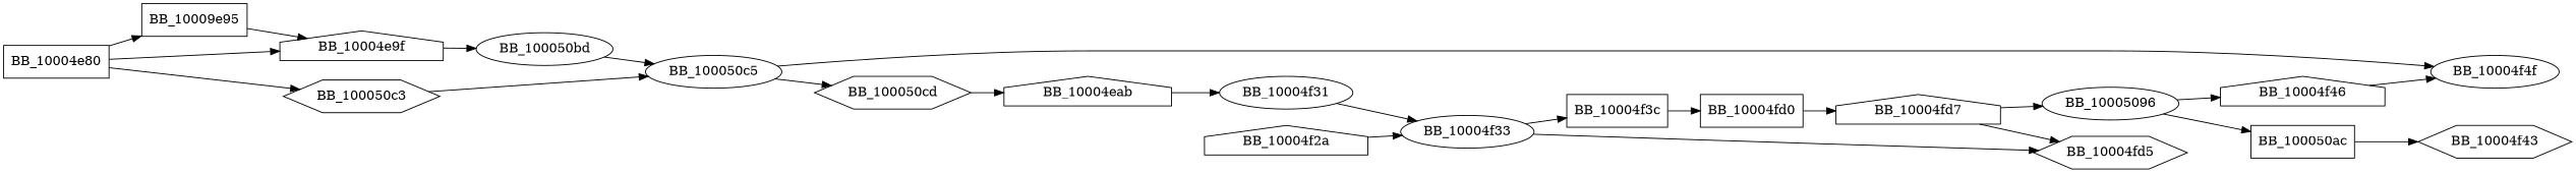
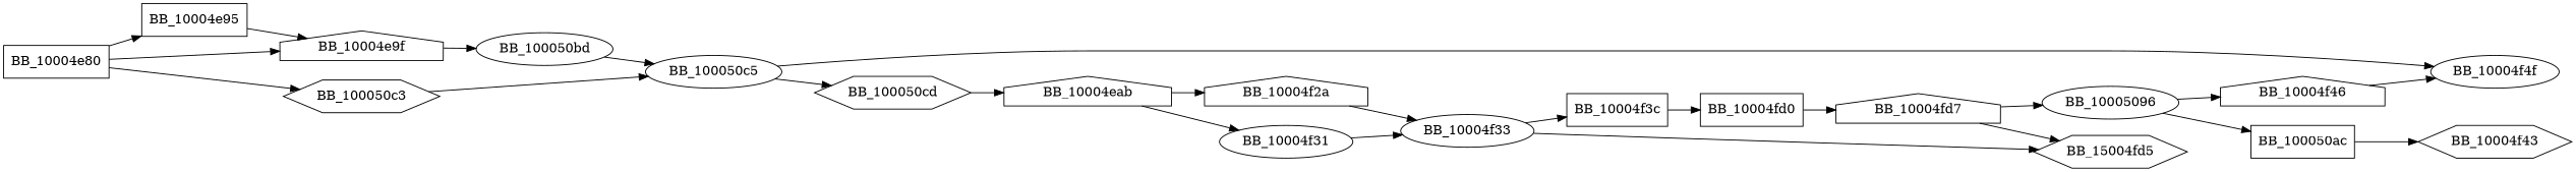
  digraph {
    rankdir=LR
    node [shape=ellipse]
    BB_10004e80 [shape=box]
-   BB_10004e95 [shape=box label=BB_10009e95]
+   BB_10004e95 [shape=box]
    BB_10004e9f [shape=house]
    BB_100050c3 [shape=hexagon]
    BB_100050bd
    BB_100050c5
    BB_10004f4f
    BB_100050cd [shape=hexagon]
    BB_10004eab [shape=house]
    BB_10004f2a [shape=house]
    BB_10004f31
    BB_10004f33
    BB_10004f3c [shape=box]
-   BB_10004fd5 [shape=hexagon]
+   BB_10004fd5 [shape=hexagon label=BB_15004fd5]
    BB_10004fd0 [shape=box]
    BB_10004fd7 [shape=house]
    BB_10005096
    n18 [label=BB_10004f46 shape=house]
    BB_100050ac [shape=box]
    BB_10004f43 [shape=hexagon]
    BB_10004e80 -> BB_10004e95
    BB_10004e80 -> BB_10004e9f
    BB_10004e80 -> BB_100050c3
    BB_10004e95 -> BB_10004e9f
    BB_10004e9f -> BB_100050bd
    BB_100050c3 -> BB_100050c5
    BB_100050bd -> BB_100050c5
    BB_100050c5 -> BB_10004f4f
    BB_100050c5 -> BB_100050cd
    BB_100050cd -> BB_10004eab
+   BB_10004eab -> BB_10004f2a
    BB_10004eab -> BB_10004f31
    BB_10004f2a -> BB_10004f33
    BB_10004f31 -> BB_10004f33
    BB_10004f33 -> BB_10004f3c
    BB_10004f33 -> BB_10004fd5
    BB_10004f3c -> BB_10004fd0
    BB_10004fd0 -> BB_10004fd7
    BB_10004fd7 -> BB_10004fd5
    BB_10004fd7 -> BB_10005096
    BB_10005096 -> n18
    BB_10005096 -> BB_100050ac
    n18 -> BB_10004f4f
    BB_100050ac -> BB_10004f43
  }
